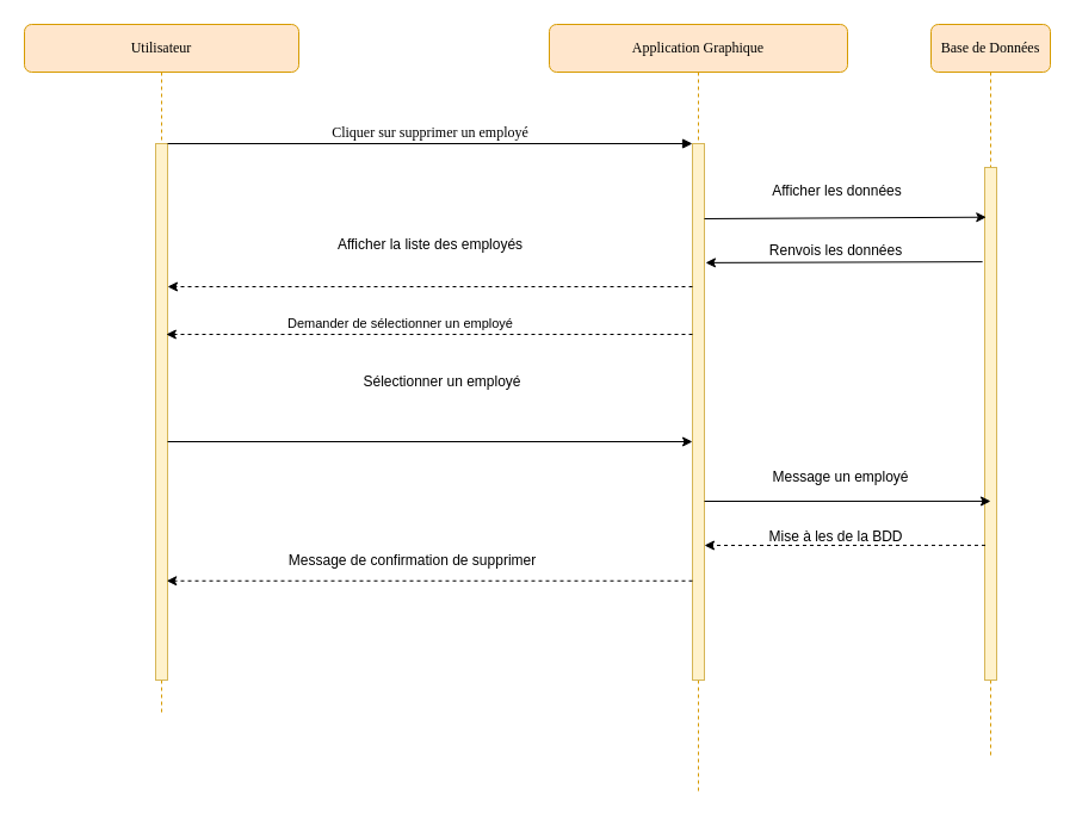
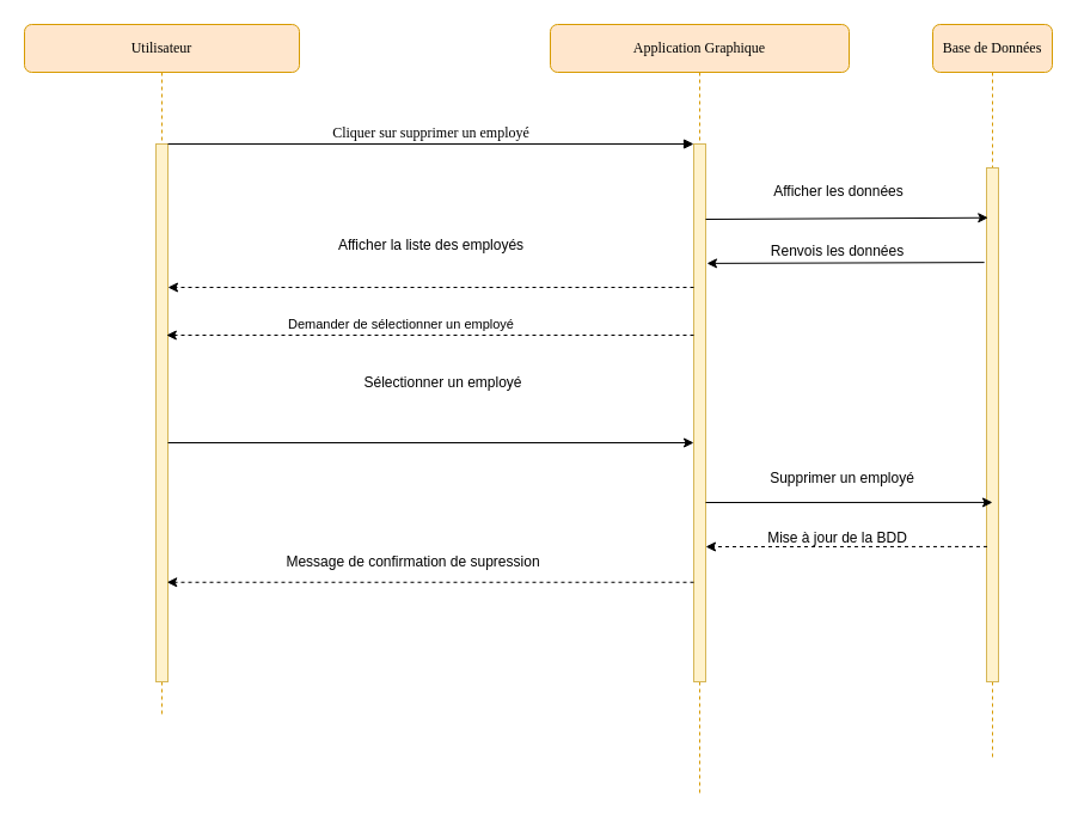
  <mxCell id="0" />
  <mxCell id="1" parent="0" />
  <mxCell id="2" value="Application Graphique" style="shape=umlLifeline;perimeter=lifelinePerimeter;whiteSpace=wrap;html=1;container=1;collapsible=0;recursiveResize=0;outlineConnect=0;rounded=1;shadow=0;comic=0;labelBackgroundColor=none;strokeWidth=1;fontFamily=Verdana;fontSize=12;align=center;fillColor=#ffe6cc;strokeColor=#d79b00;" parent="1" vertex="1"><mxGeometry x="460" y="20" width="250" height="645" as="geometry" /></mxCell>
  <mxCell id="3" value="" style="html=1;points=[];perimeter=orthogonalPerimeter;rounded=0;shadow=0;comic=0;labelBackgroundColor=none;strokeWidth=1;fontFamily=Verdana;fontSize=12;align=center;fillColor=#fff2cc;strokeColor=#d6b656;" parent="2" vertex="1"><mxGeometry x="120" y="100" width="10" height="450" as="geometry" /></mxCell>
  <mxCell id="4" value="Base de Données" style="shape=umlLifeline;perimeter=lifelinePerimeter;whiteSpace=wrap;html=1;container=1;collapsible=0;recursiveResize=0;outlineConnect=0;rounded=1;shadow=0;comic=0;labelBackgroundColor=none;strokeWidth=1;fontFamily=Verdana;fontSize=12;align=center;fillColor=#ffe6cc;strokeColor=#d79b00;" parent="1" vertex="1"><mxGeometry x="780" y="20" width="100" height="615" as="geometry" /></mxCell>
  <mxCell id="5" value="" style="html=1;points=[];perimeter=orthogonalPerimeter;rounded=0;shadow=0;comic=0;labelBackgroundColor=none;strokeWidth=1;fontFamily=Verdana;fontSize=12;align=center;fillColor=#fff2cc;strokeColor=#d6b656;" parent="4" vertex="1"><mxGeometry x="45" y="120" width="10" height="430" as="geometry" /></mxCell>
  <mxCell id="6" value="" style="endArrow=classic;html=1;rounded=0;entryX=0.5;entryY=0.651;entryDx=0;entryDy=0;entryPerimeter=0;" parent="4" target="5" edge="1"><mxGeometry width="50" height="50" relative="1" as="geometry"><mxPoint x="-190" y="400" as="sourcePoint" /><mxPoint x="40" y="400" as="targetPoint" /></mxGeometry></mxCell>
  <mxCell id="7" value="Utilisateur" style="shape=umlLifeline;perimeter=lifelinePerimeter;whiteSpace=wrap;html=1;container=1;collapsible=0;recursiveResize=0;outlineConnect=0;rounded=1;shadow=0;comic=0;labelBackgroundColor=none;strokeWidth=1;fontFamily=Verdana;fontSize=12;align=center;fillColor=#ffe6cc;strokeColor=#d79b00;" parent="1" vertex="1"><mxGeometry x="20" y="20" width="230" height="580" as="geometry" /></mxCell>
  <mxCell id="8" value="" style="html=1;points=[];perimeter=orthogonalPerimeter;rounded=0;shadow=0;comic=0;labelBackgroundColor=none;strokeWidth=1;fontFamily=Verdana;fontSize=12;align=center;fillColor=#fff2cc;strokeColor=#d6b656;" parent="7" vertex="1"><mxGeometry x="110" y="100" width="10" height="450" as="geometry" /></mxCell>
  <mxCell id="9" value="" style="endArrow=classic;html=1;rounded=0;" parent="7" edge="1"><mxGeometry width="50" height="50" relative="1" as="geometry"><mxPoint x="120" y="350" as="sourcePoint" /><mxPoint x="560" y="350" as="targetPoint" /></mxGeometry></mxCell>
  <mxCell id="10" value="Cliquer sur supprimer un employé" style="html=1;verticalAlign=bottom;endArrow=block;entryX=0;entryY=0;labelBackgroundColor=none;fontFamily=Verdana;fontSize=12;edgeStyle=elbowEdgeStyle;elbow=vertical;" parent="1" source="8" target="3" edge="1"><mxGeometry relative="1" as="geometry"><mxPoint x="300" y="130" as="sourcePoint" /></mxGeometry></mxCell>
  <mxCell id="11" value="" style="endArrow=classic;html=1;exitX=0.118;exitY=0.088;exitDx=0;exitDy=0;exitPerimeter=0;rounded=0;dashed=1;" parent="1" edge="1"><mxGeometry width="50" height="50" relative="1" as="geometry"><mxPoint x="580" y="280" as="sourcePoint" /><mxPoint x="138.82" y="280" as="targetPoint" /></mxGeometry></mxCell>
  <mxCell id="12" value="Demander de sélectionner un employé" style="edgeLabel;html=1;align=center;verticalAlign=middle;resizable=0;points=[];" parent="11" vertex="1" connectable="0"><mxGeometry x="0.246" y="4" relative="1" as="geometry"><mxPoint x="29" y="-14" as="offset" /></mxGeometry></mxCell>
  <mxCell id="13" value="" style="endArrow=classic;html=1;rounded=0;entryX=0.127;entryY=0.097;entryDx=0;entryDy=0;entryPerimeter=0;" parent="1" target="5" edge="1"><mxGeometry width="50" height="50" relative="1" as="geometry"><mxPoint x="590" y="183" as="sourcePoint" /><mxPoint x="820" y="183" as="targetPoint" /></mxGeometry></mxCell>
  <mxCell id="14" value="Afficher les données" style="text;html=1;align=center;verticalAlign=middle;resizable=0;points=[];autosize=1;strokeColor=none;fillColor=none;" parent="1" vertex="1"><mxGeometry x="631" y="150" width="140" height="20" as="geometry" /></mxCell>
  <mxCell id="15" value="" style="endArrow=classic;html=1;rounded=0;entryX=1.098;entryY=0.222;entryDx=0;entryDy=0;entryPerimeter=0;exitX=-0.186;exitY=0.184;exitDx=0;exitDy=0;exitPerimeter=0;" parent="1" source="5" target="3" edge="1"><mxGeometry width="50" height="50" relative="1" as="geometry"><mxPoint x="820" y="219" as="sourcePoint" /><mxPoint x="730" y="210" as="targetPoint" /></mxGeometry></mxCell>
  <mxCell id="16" value="Renvois les données" style="text;html=1;align=center;verticalAlign=middle;resizable=0;points=[];autosize=1;strokeColor=none;fillColor=none;" parent="1" vertex="1"><mxGeometry x="635" y="200" width="130" height="20" as="geometry" /></mxCell>
  <mxCell id="17" value="" style="endArrow=classic;html=1;rounded=0;dashed=1;" parent="1" edge="1"><mxGeometry width="50" height="50" relative="1" as="geometry"><mxPoint x="580" y="240" as="sourcePoint" /><mxPoint x="140" y="240" as="targetPoint" /></mxGeometry></mxCell>
  <mxCell id="18" value="Afficher la liste des employés" style="text;html=1;align=center;verticalAlign=middle;resizable=0;points=[];autosize=1;strokeColor=none;fillColor=none;" parent="1" vertex="1"><mxGeometry x="275" y="195" width="170" height="20" as="geometry" /></mxCell>
  <mxCell id="19" value="Sélectionner un employé" style="text;html=1;align=center;verticalAlign=middle;resizable=0;points=[];autosize=1;strokeColor=none;fillColor=none;" parent="1" vertex="1"><mxGeometry x="295" y="310" width="150" height="20" as="geometry" /></mxCell>
- <mxCell id="20" value="Message un employé" style="text;html=1;align=center;verticalAlign=middle;resizable=0;points=[];autosize=1;strokeColor=none;fillColor=none;" parent="1" vertex="1"><mxGeometry x="634.22" y="390" width="140" height="20" as="geometry" /></mxCell>
+ <mxCell id="20" value="Supprimer un employé" style="text;html=1;align=center;verticalAlign=middle;resizable=0;points=[];autosize=1;strokeColor=none;fillColor=none;" parent="1" vertex="1"><mxGeometry x="634.22" y="390" width="140" height="20" as="geometry" /></mxCell>
  <mxCell id="21" value="" style="endArrow=classic;html=1;rounded=0;exitX=0.049;exitY=0.737;exitDx=0;exitDy=0;exitPerimeter=0;dashed=1;" parent="1" source="5" edge="1"><mxGeometry width="50" height="50" relative="1" as="geometry"><mxPoint x="670" y="490" as="sourcePoint" /><mxPoint x="590" y="457" as="targetPoint" /></mxGeometry></mxCell>
- <mxCell id="22" value="Mise à les de la BDD" style="text;html=1;align=center;verticalAlign=middle;resizable=0;points=[];autosize=1;strokeColor=none;fillColor=none;" parent="1" vertex="1"><mxGeometry x="635" y="440" width="130" height="20" as="geometry" /></mxCell>
+ <mxCell id="22" value="Mise à jour de la BDD" style="text;html=1;align=center;verticalAlign=middle;resizable=0;points=[];autosize=1;strokeColor=none;fillColor=none;" parent="1" vertex="1"><mxGeometry x="635" y="440" width="130" height="20" as="geometry" /></mxCell>
  <mxCell id="23" value="" style="endArrow=classic;html=1;rounded=0;dashed=1;entryX=0.922;entryY=0.815;entryDx=0;entryDy=0;entryPerimeter=0;" parent="1" source="3" target="8" edge="1"><mxGeometry width="50" height="50" relative="1" as="geometry"><mxPoint x="320" y="540" as="sourcePoint" /><mxPoint x="370" y="490" as="targetPoint" /></mxGeometry></mxCell>
- <mxCell id="24" value="Message de confirmation de supprimer" style="text;html=1;align=center;verticalAlign=middle;resizable=0;points=[];autosize=1;strokeColor=none;fillColor=none;" parent="1" vertex="1"><mxGeometry x="230" y="460" width="230" height="20" as="geometry" /></mxCell>
+ <mxCell id="24" value="Message de confirmation de supression" style="text;html=1;align=center;verticalAlign=middle;resizable=0;points=[];autosize=1;strokeColor=none;fillColor=none;" parent="1" vertex="1"><mxGeometry x="230" y="460" width="230" height="20" as="geometry" /></mxCell>
